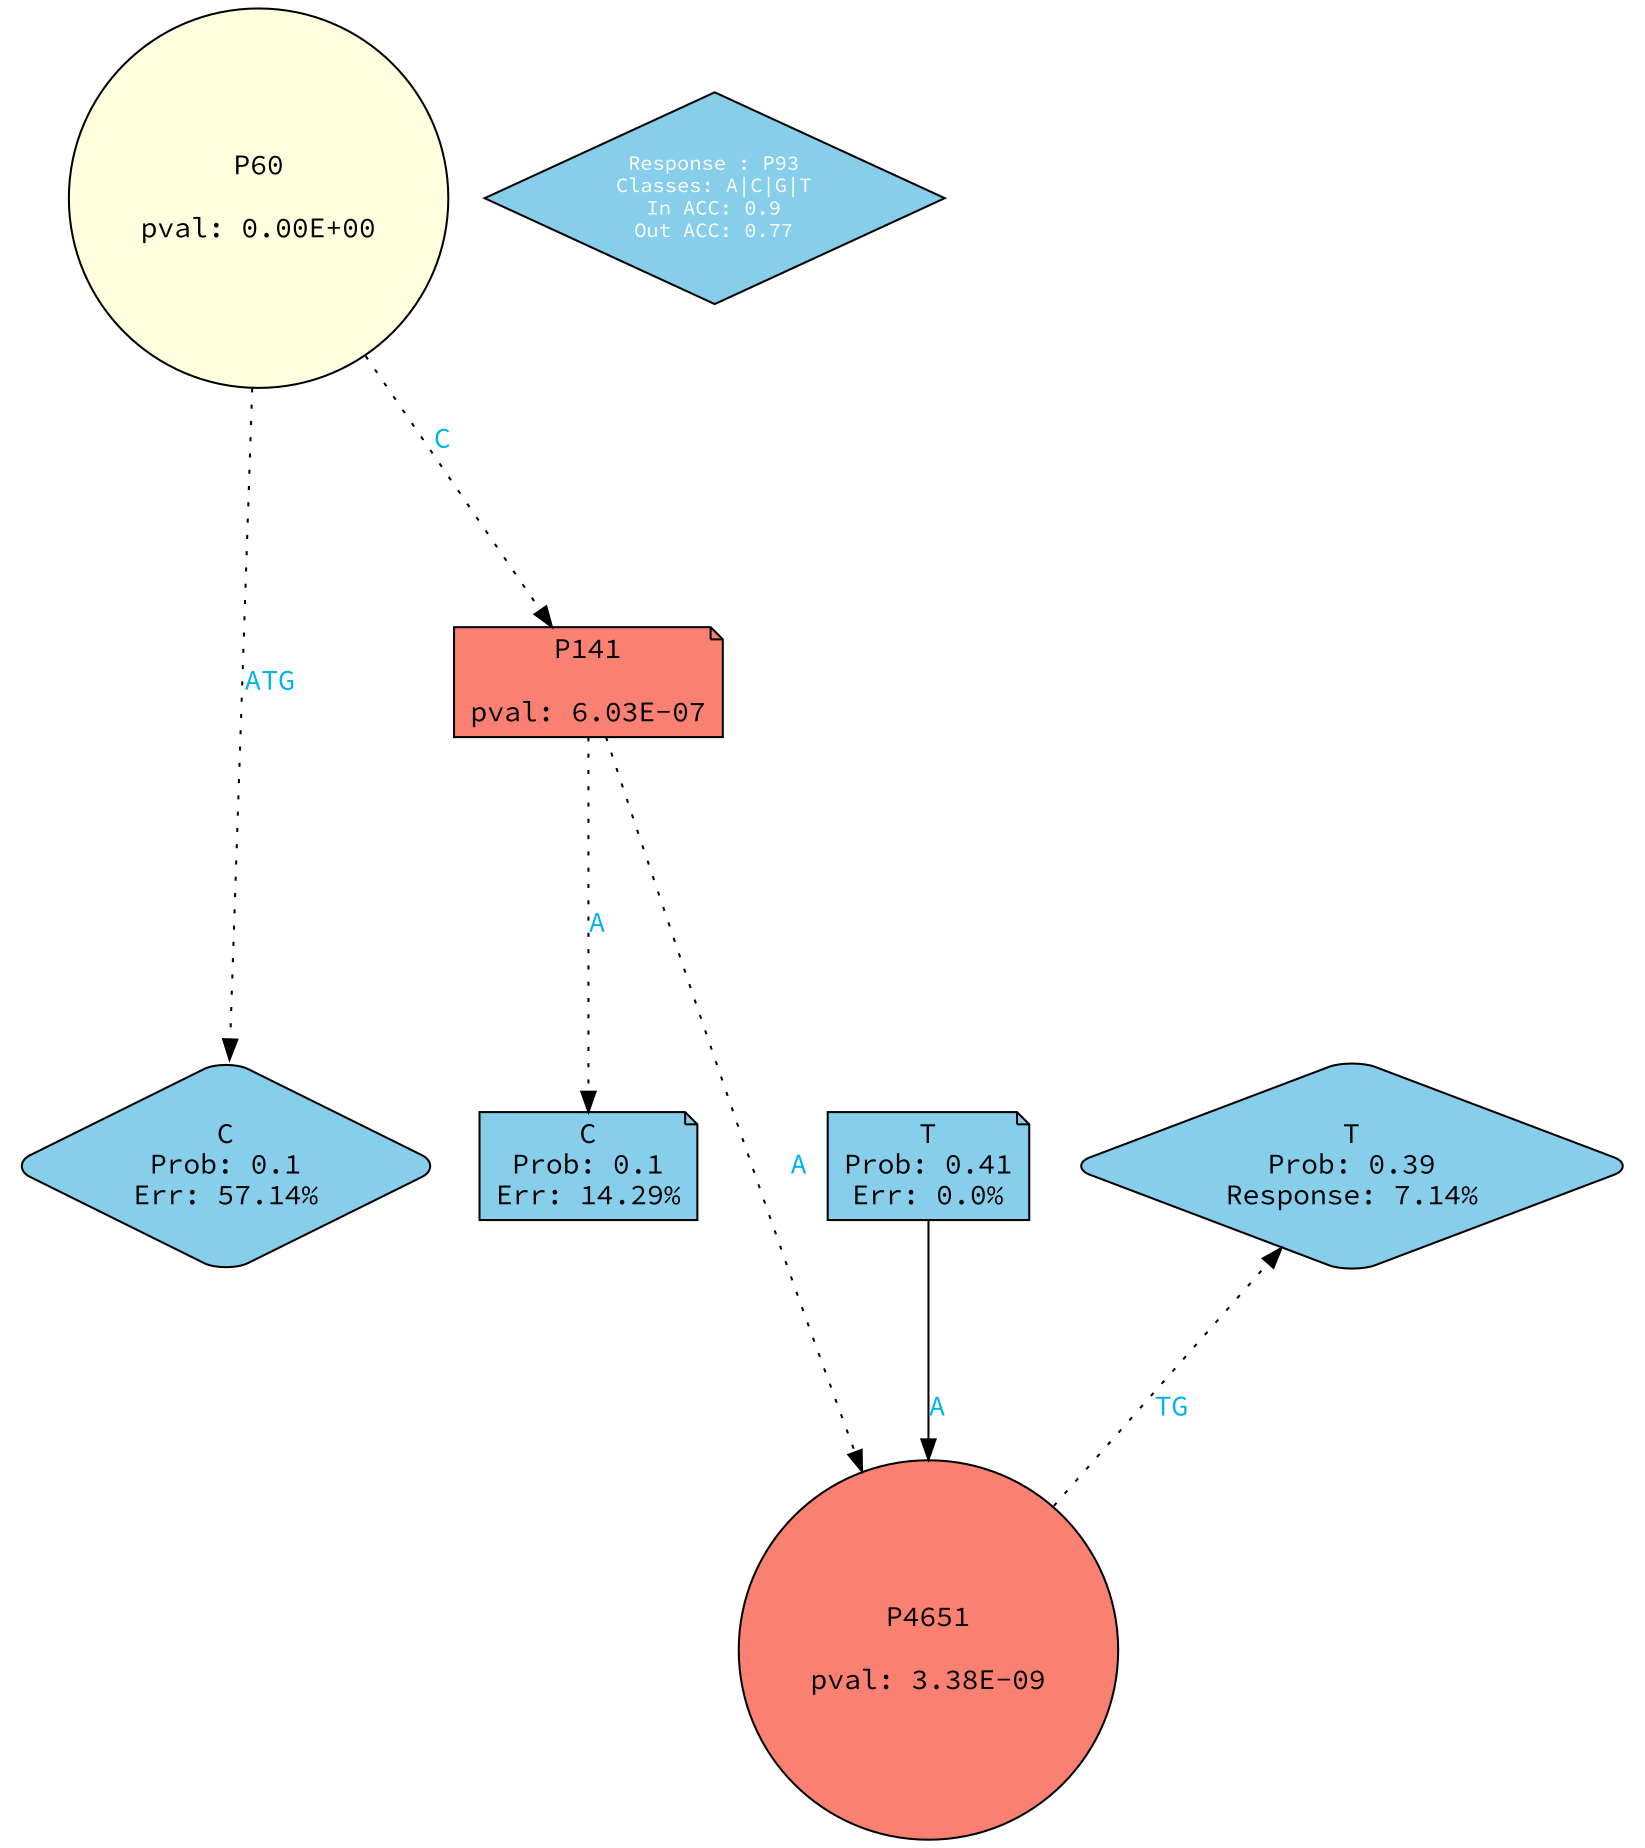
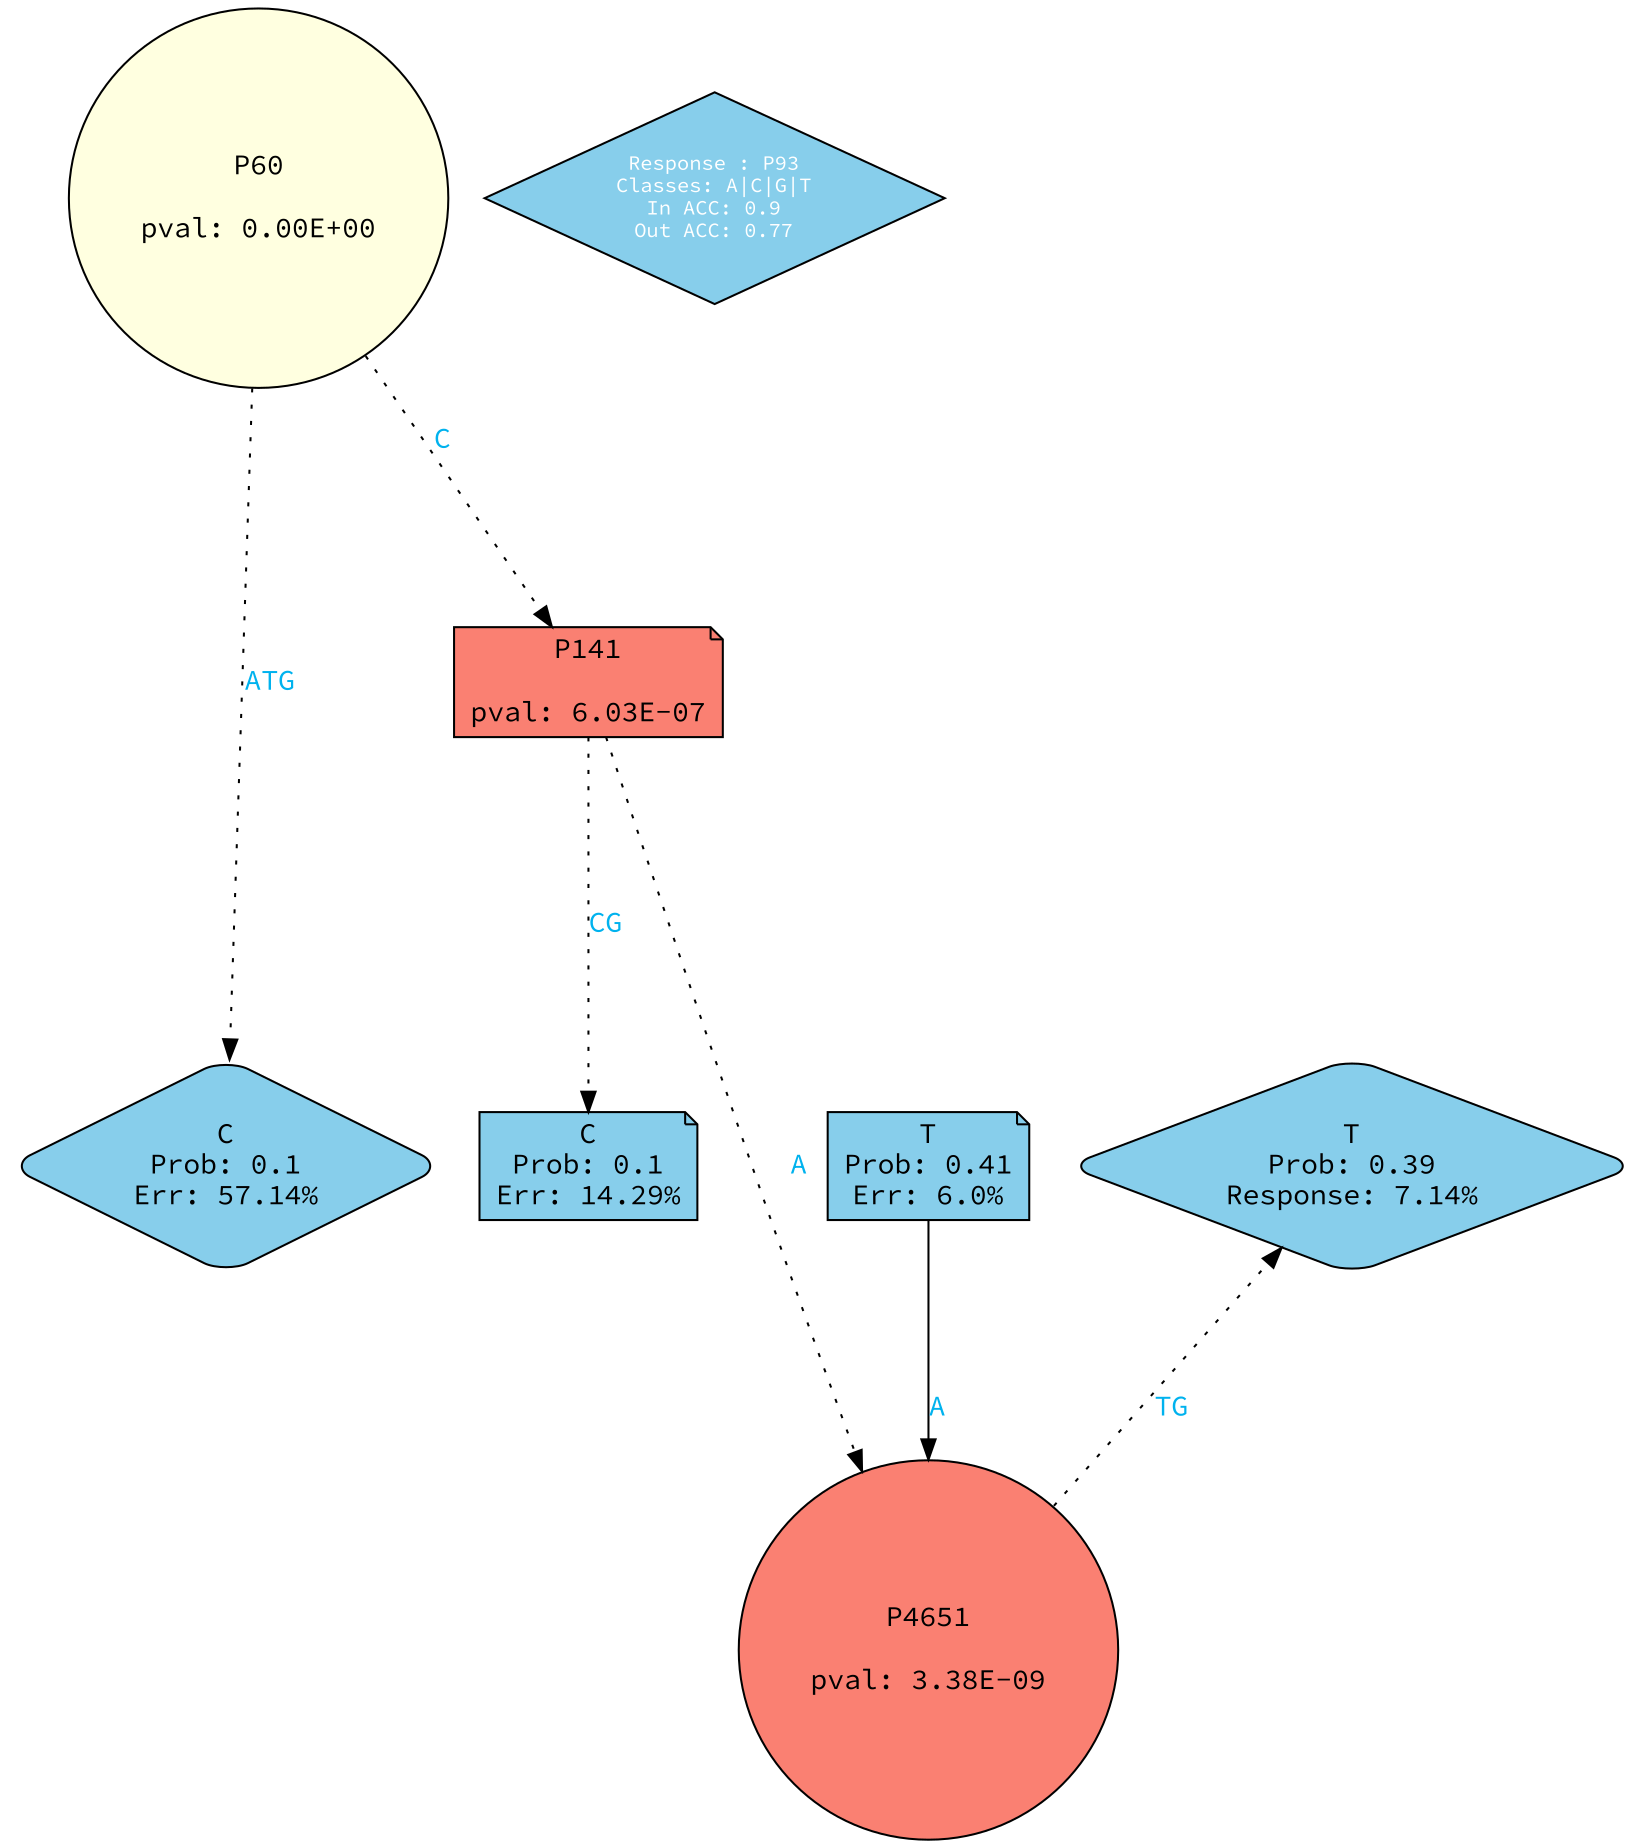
  digraph {
    fontname="Source Code Pro"
    ranksep=equally
    splines=polylines
    node [color=black fillcolor=skyblue fontname="Source Code Pro" shape=diamond style="filled, rounded"]
    edge [fontcolor=deepskyblue2 fontname="Source Code Pro" style=dotted]
    n1 [label="C\nProb: 0.1\nErr: 57.14%"]
-   n2 [label="T\nProb: 0.41\nErr: 0.0%" shape=note]
+   n2 [label="T\nProb: 0.41\nErr: 6.0%" shape=note]
    n3 [label="T\nProb: 0.39\nResponse: 7.14%"]
    n4 [label="C\nProb: 0.1\nErr: 14.29%" shape=note]
    n5 [align=left fontcolor=white fontsize=10 label="Response : P93\nClasses: A|C|G|T\nIn ACC: 0.9\nOut ACC: 0.77\n" style=filled]
    n6 [fillcolor=lightyellow label="P60\n\npval: 0.00E+00" shape=circle]
    n7 [fillcolor=salmon label="P4651\n\npval: 3.38E-09" shape=circle]
    n8 [fillcolor=salmon label="P141\n\npval: 6.03E-07" shape=note]
    subgraph sub_1 {
      rank=same
      n1
      n2
      n3
      n4
    }
    subgraph sub_2 {
      rank=same
      n5
      n6
    }
    n2 -> n7 [label=A style=solid]
    n6 -> n1 [label=ATG]
    n6 -> n8 [label=C]
    n7 -> n3 [label=TG]
-   n8 -> n4 [label=A]
+   n8 -> n4 [label=CG]
    n8 -> n7 [label=A]
  }
